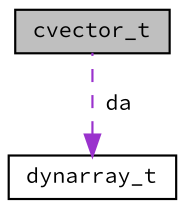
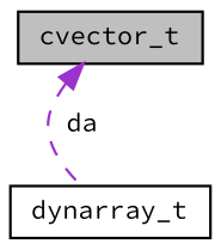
  digraph {
    fontname="Source Code Pro"
    node [color=black fontname="Source Code Pro" fontsize=10 shape=record style=filled]
    n1 [fillcolor=grey75 fontcolor=black height=0.2 label=cvector_t width=0.4]
    n2 [fillcolor=white height=0.2 label=dynarray_t width=0.4]
-   n2 -> n1 [color=darkorchid3 dir=back fontname="Source Code Pro" fontsize=10 label=" da" labelfontname=Helvetica labelfontsize=10 style=dashed]
+   n1 -> n2 [color=darkorchid3 dir=back fontname="Source Code Pro" fontsize=10 label=" da" labelfontname=Helvetica labelfontsize=10 style=dashed]
  }
